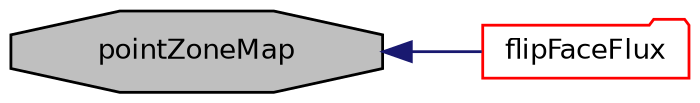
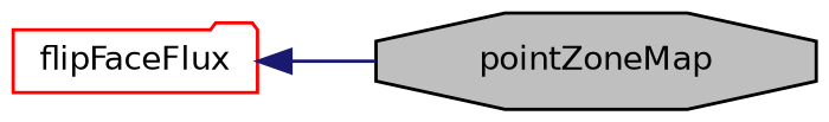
  digraph {
    rankdir=LR
    node [fontname=Helvetica fontsize=10]
    n1 [color=black fillcolor=grey75 fontcolor=black height=0.2 label=pointZoneMap shape=octagon style=filled width=0.4]
    n2 [color=red height=0.2 label=flipFaceFlux shape=folder width=0.4]
-   n1 -> n2 [color=midnightblue dir=back fontname=Helvetica fontsize=10 labelfontname=Helvetica labelfontsize=10 style=solid]
+   n2 -> n1 [color=midnightblue dir=back fontname=Helvetica fontsize=10 labelfontname=Helvetica labelfontsize=10 style=solid]
  }
